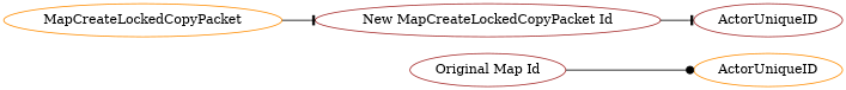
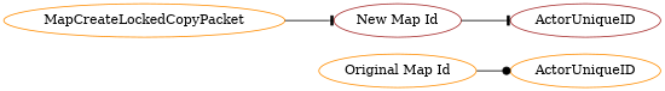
  digraph {
    rankdir=LR
    node [color=brown]
    edge [arrowhead=tee]
    n1 [color=darkorange label=ActorUniqueID]
    n2 [label=ActorUniqueID]
    n3 [color=darkorange label=MapCreateLockedCopyPacket]
-   n4 [label="New MapCreateLockedCopyPacket Id"]
-   n5 [label="Original Map Id"]
+   n4 [label="New Map Id"]
+   n5 [color=darkorange label="Original Map Id"]
    subgraph sub_1 {
      rank=max
      n1
      n2
    }
    n3 -> n4
    n4 -> n2
    n5 -> n1 [arrowhead=dot]
  }
